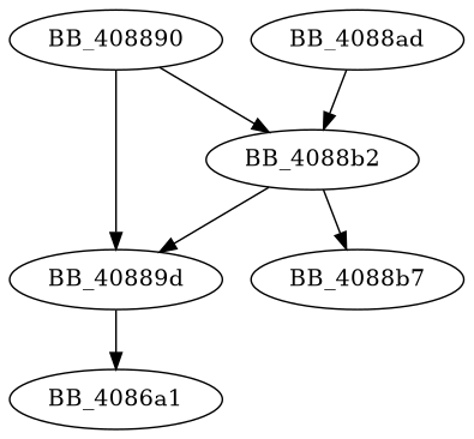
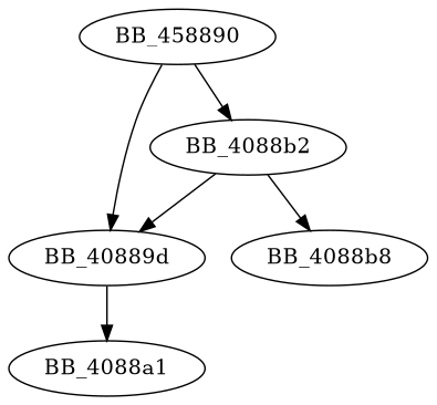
  digraph {
-   BB_408890
+   BB_408890 [label=BB_458890]
    BB_40889d
    BB_4088b2
-   BB_4088a1 [label=BB_4086a1]
-   BB_4088b7
-   BB_4088ad
+   BB_4088a1
+   BB_4088b7 [label=BB_4088b8]
    BB_408890 -> BB_40889d
    BB_408890 -> BB_4088b2
    BB_40889d -> BB_4088a1
    BB_4088b2 -> BB_40889d
    BB_4088b2 -> BB_4088b7
-   BB_4088ad -> BB_4088b2
  }
